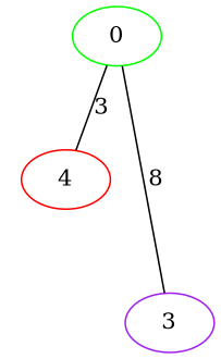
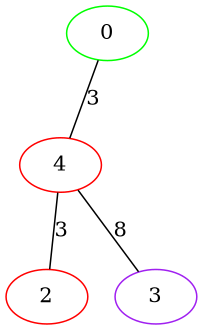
  graph {
    node [color=red weight=1]
    0 [color=green weight=2]
    n2 [label=4]
    3 [color=purple weight=4]
+   2
    0 -- n2 [label=3]
-   0 -- 3 [label=8]
+   n2 -- 3 [label=8]
+   n2 -- 2 [label=3]
  }
